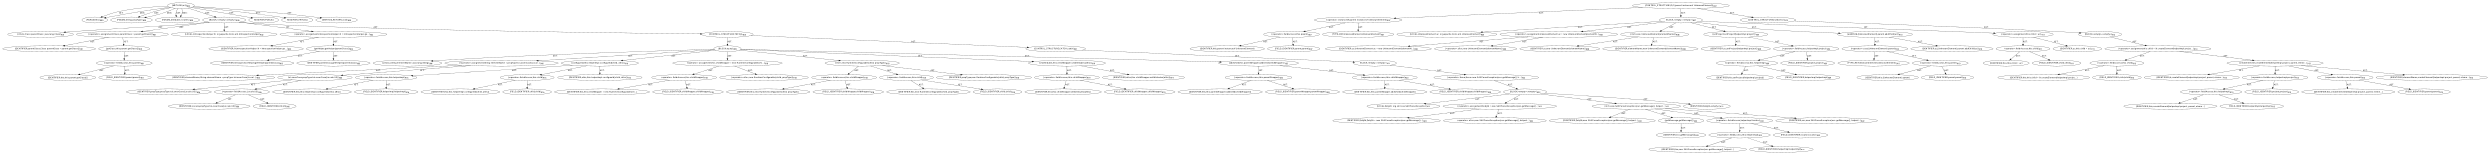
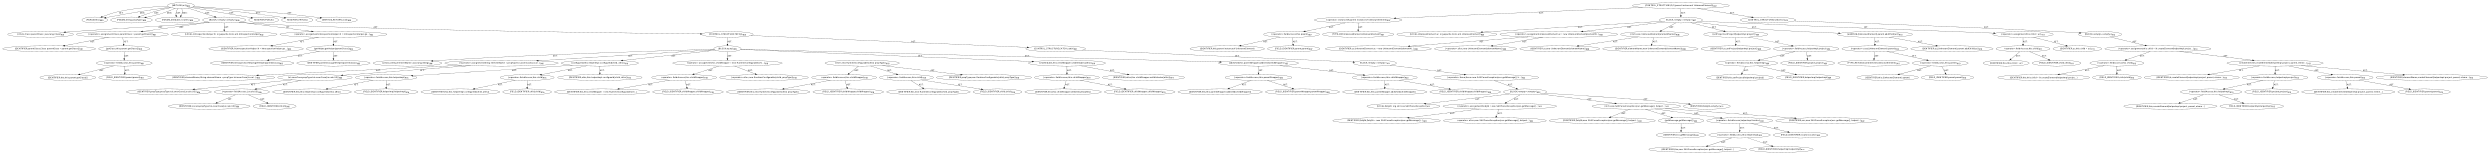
  digraph {
    fontname=Roboto
    node [fontname=Roboto]
    edge [fontname=Roboto]
    n1 [label=<(METHOD,init)<SUB>900</SUB>>]
    n2 [label=<(PARAM,this)<SUB>900</SUB>>]
    n3 [label=<(PARAM,String propType)<SUB>900</SUB>>]
    n4 [label=<(PARAM,AttributeList attrs)<SUB>900</SUB>>]
    n5 [label=<(BLOCK,&lt;empty&gt;,&lt;empty&gt;)<SUB>900</SUB>>]
    n6 [label=<(MODIFIER,PUBLIC)>]
    n7 [label=<(MODIFIER,VIRTUAL)>]
    n8 [label=<(METHOD_RETURN,void)<SUB>900</SUB>>]
    n9 [label=<(LOCAL,Class parentClass: java.lang.Class)<SUB>901</SUB>>]
    n10 [label=<(&lt;operator&gt;.assignment,Class parentClass = parent.getClass())<SUB>901</SUB>>]
    n11 [label=<(LOCAL,IntrospectionHelper ih: org.apache.tools.ant.IntrospectionHelper)<SUB>902</SUB>>]
    n12 [label=<(&lt;operator&gt;.assignment,IntrospectionHelper ih = IntrospectionHelper.ge...)<SUB>902</SUB>>]
    n13 [label=<(CONTROL_STRUCTURE,TRY,try)<SUB>905</SUB>>]
    n14 [label=<(IDENTIFIER,parentClass,Class parentClass = parent.getClass())<SUB>901</SUB>>]
    n15 [label=<(getClass,this.parent.getClass())<SUB>901</SUB>>]
    n16 [label=<(IDENTIFIER,ih,IntrospectionHelper ih = IntrospectionHelper.ge...)<SUB>902</SUB>>]
    n17 [label=<(getHelper,getHelper(parentClass))<SUB>903</SUB>>]
    n18 [label=<(BLOCK,try,try)<SUB>905</SUB>>]
    n19 [label=<(CONTROL_STRUCTURE,CATCH,catch)<SUB>921</SUB>>]
    n20 [label=<(&lt;operator&gt;.fieldAccess,this.parent)<SUB>901</SUB>>]
    n21 [label=<(IDENTIFIER,this,this.parent.getClass())>]
    n22 [label=<(FIELD_IDENTIFIER,parent,parent)<SUB>901</SUB>>]
    n23 [label=<(IDENTIFIER,IntrospectionHelper,getHelper(parentClass))<SUB>903</SUB>>]
    n24 [label=<(IDENTIFIER,parentClass,getHelper(parentClass))<SUB>903</SUB>>]
    n25 [label=<(LOCAL,String elementName: java.lang.String)<SUB>906</SUB>>]
    n26 [label=<(&lt;operator&gt;.assignment,String elementName = propType.toLowerCase(Local...)<SUB>906</SUB>>]
    n27 [label=<(configureId,this.helperImpl.configureId(child, attrs))<SUB>916</SUB>>]
    n28 [label=<(&lt;operator&gt;.assignment,this.childWrapper = new RuntimeConfigurable(chi...)<SUB>918</SUB>>]
    n29 [label=<(&lt;init&gt;,new RuntimeConfigurable(child, propType))<SUB>918</SUB>>]
    n30 [label=<(setAttributes,this.childWrapper.setAttributes(attrs))<SUB>919</SUB>>]
    n31 [label=<(addChild,this.parentWrapper.addChild(childWrapper))<SUB>920</SUB>>]
    n32 [label=<(BLOCK,&lt;empty&gt;,&lt;empty&gt;)<SUB>921</SUB>>]
    n33 [label=<(IDENTIFIER,elementName,String elementName = propType.toLowerCase(Local...)<SUB>906</SUB>>]
    n34 [label=<(toLowerCase,propType.toLowerCase(Locale.US))<SUB>906</SUB>>]
    n35 [label=<(CONTROL_STRUCTURE,IF,if (parent instanceof UnknownElement))<SUB>907</SUB>>]
    n36 [label=<(&lt;operator&gt;.instanceOf,parent instanceof UnknownElement)<SUB>907</SUB>>]
    n37 [label=<(BLOCK,&lt;empty&gt;,&lt;empty&gt;)<SUB>907</SUB>>]
    n38 [label=<(CONTROL_STRUCTURE,ELSE,else)<SUB>912</SUB>>]
    n39 [label=<(&lt;operator&gt;.fieldAccess,this.helperImpl)<SUB>916</SUB>>]
    n40 [label=<(&lt;operator&gt;.fieldAccess,this.child)<SUB>916</SUB>>]
    n41 [label=<(IDENTIFIER,attrs,this.helperImpl.configureId(child, attrs))<SUB>916</SUB>>]
    n42 [label=<(&lt;operator&gt;.fieldAccess,this.childWrapper)<SUB>918</SUB>>]
    n43 [label=<(&lt;operator&gt;.alloc,new RuntimeConfigurable(child, propType))<SUB>918</SUB>>]
    n44 [label=<(&lt;operator&gt;.fieldAccess,this.childWrapper)<SUB>918</SUB>>]
    n45 [label=<(&lt;operator&gt;.fieldAccess,this.child)<SUB>918</SUB>>]
    n46 [label=<(IDENTIFIER,propType,new RuntimeConfigurable(child, propType))<SUB>918</SUB>>]
    n47 [label=<(&lt;operator&gt;.fieldAccess,this.childWrapper)<SUB>919</SUB>>]
    n48 [label=<(IDENTIFIER,attrs,this.childWrapper.setAttributes(attrs))<SUB>919</SUB>>]
    n49 [label=<(&lt;operator&gt;.fieldAccess,this.parentWrapper)<SUB>920</SUB>>]
    n50 [label=<(&lt;operator&gt;.fieldAccess,this.childWrapper)<SUB>920</SUB>>]
    n51 [label=<(IDENTIFIER,propType,propType.toLowerCase(Locale.US))<SUB>906</SUB>>]
    n52 [label=<(&lt;operator&gt;.fieldAccess,Locale.US)<SUB>906</SUB>>]
    n53 [label=<(IDENTIFIER,Locale,propType.toLowerCase(Locale.US))<SUB>906</SUB>>]
    n54 [label=<(FIELD_IDENTIFIER,US,US)<SUB>906</SUB>>]
    n55 [label=<(&lt;operator&gt;.fieldAccess,this.parent)<SUB>907</SUB>>]
    n56 [label=<(TYPE_REF,UnknownElement,UnknownElement)<SUB>907</SUB>>]
    n57 [label=<(LOCAL,UnknownElement uc: org.apache.tools.ant.UnknownElement)<SUB>908</SUB>>]
    n58 [label=<(&lt;operator&gt;.assignment,UnknownElement uc = new UnknownElement(elementN...)<SUB>908</SUB>>]
    n59 [label=<(&lt;init&gt;,new UnknownElement(elementName))<SUB>908</SUB>>]
    n60 [label=<(setProject,setProject(helperImpl.project))<SUB>909</SUB>>]
    n61 [label=<(addChild,(UnknownElement) parent.addChild(uc))<SUB>910</SUB>>]
    n62 [label=<(&lt;operator&gt;.assignment,this.child = uc)<SUB>911</SUB>>]
    n63 [label=<(BLOCK,&lt;empty&gt;,&lt;empty&gt;)<SUB>912</SUB>>]
    n64 [label=<(IDENTIFIER,this,parent instanceof UnknownElement)>]
    n65 [label=<(FIELD_IDENTIFIER,parent,parent)<SUB>907</SUB>>]
    n66 [label=<(IDENTIFIER,uc,UnknownElement uc = new UnknownElement(elementN...)<SUB>908</SUB>>]
    n67 [label=<(&lt;operator&gt;.alloc,new UnknownElement(elementName))<SUB>908</SUB>>]
    n68 [label=<(IDENTIFIER,uc,new UnknownElement(elementName))<SUB>908</SUB>>]
    n69 [label=<(IDENTIFIER,elementName,new UnknownElement(elementName))<SUB>908</SUB>>]
    n70 [label=<(IDENTIFIER,uc,setProject(helperImpl.project))<SUB>909</SUB>>]
    n71 [label=<(&lt;operator&gt;.fieldAccess,helperImpl.project)<SUB>909</SUB>>]
    n72 [label=<(&lt;operator&gt;.cast,(UnknownElement) parent)<SUB>910</SUB>>]
    n73 [label=<(IDENTIFIER,uc,(UnknownElement) parent.addChild(uc))<SUB>910</SUB>>]
    n74 [label=<(&lt;operator&gt;.fieldAccess,this.child)<SUB>911</SUB>>]
    n75 [label=<(IDENTIFIER,uc,this.child = uc)<SUB>911</SUB>>]
    n76 [label=<(&lt;operator&gt;.fieldAccess,this.helperImpl)<SUB>909</SUB>>]
    n77 [label=<(FIELD_IDENTIFIER,project,project)<SUB>909</SUB>>]
    n78 [label=<(IDENTIFIER,this,setProject(helperImpl.project))>]
    n79 [label=<(FIELD_IDENTIFIER,helperImpl,helperImpl)<SUB>909</SUB>>]
    n80 [label=<(TYPE_REF,UnknownElement,UnknownElement)<SUB>910</SUB>>]
    n81 [label=<(&lt;operator&gt;.fieldAccess,this.parent)<SUB>910</SUB>>]
    n82 [label=<(IDENTIFIER,this,(UnknownElement) parent)>]
    n83 [label=<(FIELD_IDENTIFIER,parent,parent)<SUB>910</SUB>>]
    n84 [label=<(IDENTIFIER,this,this.child = uc)>]
    n85 [label=<(FIELD_IDENTIFIER,child,child)<SUB>911</SUB>>]
    n86 [label=<(&lt;operator&gt;.assignment,this.child = ih.createElement(helperImpl.projec...)<SUB>913</SUB>>]
    n87 [label=<(&lt;operator&gt;.fieldAccess,this.child)<SUB>913</SUB>>]
    n88 [label=<(createElement,createElement(helperImpl.project, parent, eleme...)<SUB>913</SUB>>]
    n89 [label=<(IDENTIFIER,this,this.child = ih.createElement(helperImpl.projec...)>]
    n90 [label=<(FIELD_IDENTIFIER,child,child)<SUB>913</SUB>>]
    n91 [label=<(IDENTIFIER,ih,createElement(helperImpl.project, parent, eleme...)<SUB>913</SUB>>]
    n92 [label=<(&lt;operator&gt;.fieldAccess,helperImpl.project)<SUB>913</SUB>>]
    n93 [label=<(&lt;operator&gt;.fieldAccess,this.parent)<SUB>913</SUB>>]
    n94 [label=<(IDENTIFIER,elementName,createElement(helperImpl.project, parent, eleme...)<SUB>913</SUB>>]
    n95 [label=<(&lt;operator&gt;.fieldAccess,this.helperImpl)<SUB>913</SUB>>]
    n96 [label=<(FIELD_IDENTIFIER,project,project)<SUB>913</SUB>>]
    n97 [label=<(IDENTIFIER,this,createElement(helperImpl.project, parent, eleme...)>]
    n98 [label=<(FIELD_IDENTIFIER,parent,parent)<SUB>913</SUB>>]
    n99 [label=<(IDENTIFIER,this,createElement(helperImpl.project, parent, eleme...)>]
    n100 [label=<(FIELD_IDENTIFIER,helperImpl,helperImpl)<SUB>913</SUB>>]
    n101 [label=<(IDENTIFIER,this,this.helperImpl.configureId(child, attrs))>]
    n102 [label=<(FIELD_IDENTIFIER,helperImpl,helperImpl)<SUB>916</SUB>>]
    n103 [label=<(IDENTIFIER,this,this.helperImpl.configureId(child, attrs))>]
    n104 [label=<(FIELD_IDENTIFIER,child,child)<SUB>916</SUB>>]
    n105 [label=<(IDENTIFIER,this,this.childWrapper = new RuntimeConfigurable(chi...)>]
    n106 [label=<(FIELD_IDENTIFIER,childWrapper,childWrapper)<SUB>918</SUB>>]
    n107 [label=<(IDENTIFIER,this,new RuntimeConfigurable(child, propType))>]
    n108 [label=<(FIELD_IDENTIFIER,childWrapper,childWrapper)<SUB>918</SUB>>]
    n109 [label=<(IDENTIFIER,this,new RuntimeConfigurable(child, propType))>]
    n110 [label=<(FIELD_IDENTIFIER,child,child)<SUB>918</SUB>>]
    n111 [label=<(IDENTIFIER,this,this.childWrapper.setAttributes(attrs))>]
    n112 [label=<(FIELD_IDENTIFIER,childWrapper,childWrapper)<SUB>919</SUB>>]
    n113 [label=<(IDENTIFIER,this,this.parentWrapper.addChild(childWrapper))>]
    n114 [label=<(FIELD_IDENTIFIER,parentWrapper,parentWrapper)<SUB>920</SUB>>]
    n115 [label=<(IDENTIFIER,this,this.parentWrapper.addChild(childWrapper))>]
    n116 [label=<(FIELD_IDENTIFIER,childWrapper,childWrapper)<SUB>920</SUB>>]
    n117 [label=<(&lt;operator&gt;.throw,throw new SAXParseException(exc.getMessage(), h...)<SUB>922</SUB>>]
    n118 [label=<(BLOCK,&lt;empty&gt;,&lt;empty&gt;)<SUB>922</SUB>>]
    n119 [label=<(LOCAL,$obj26: org.xml.sax.SAXParseException)<SUB>922</SUB>>]
    n120 [label=<(&lt;operator&gt;.assignment,$obj26 = new SAXParseException(exc.getMessage()...)<SUB>922</SUB>>]
    n121 [label=<(&lt;init&gt;,new SAXParseException(exc.getMessage(), helperI...)<SUB>922</SUB>>]
    n122 [label=<(IDENTIFIER,$obj26,&lt;empty&gt;)<SUB>922</SUB>>]
    n123 [label=<(IDENTIFIER,$obj26,$obj26 = new SAXParseException(exc.getMessage()...)<SUB>922</SUB>>]
    n124 [label=<(&lt;operator&gt;.alloc,new SAXParseException(exc.getMessage(), helperI...)<SUB>922</SUB>>]
    n125 [label=<(IDENTIFIER,$obj26,new SAXParseException(exc.getMessage(), helperI...)<SUB>922</SUB>>]
    n126 [label=<(getMessage,getMessage())<SUB>922</SUB>>]
    n127 [label=<(&lt;operator&gt;.fieldAccess,helperImpl.locator)<SUB>922</SUB>>]
    n128 [label=<(IDENTIFIER,exc,new SAXParseException(exc.getMessage(), helperI...)<SUB>922</SUB>>]
    n129 [label=<(IDENTIFIER,exc,getMessage())<SUB>922</SUB>>]
    n130 [label=<(&lt;operator&gt;.fieldAccess,this.helperImpl)<SUB>922</SUB>>]
    n131 [label=<(FIELD_IDENTIFIER,locator,locator)<SUB>922</SUB>>]
    n132 [label=<(IDENTIFIER,this,new SAXParseException(exc.getMessage(), helperI...)>]
    n133 [label=<(FIELD_IDENTIFIER,helperImpl,helperImpl)<SUB>922</SUB>>]
    n1 -> n2 [label="AST: "]
    n1 -> n2 [label="DDG: "]
    n1 -> n3 [label="AST: "]
    n1 -> n3 [label="DDG: "]
    n1 -> n4 [label="AST: "]
    n1 -> n4 [label="DDG: "]
    n1 -> n5 [label="AST: "]
    n1 -> n6 [label="AST: "]
    n1 -> n7 [label="AST: "]
    n1 -> n8 [label="AST: "]
    n5 -> n9 [label="AST: "]
    n5 -> n10 [label="AST: "]
    n5 -> n11 [label="AST: "]
    n5 -> n12 [label="AST: "]
    n5 -> n13 [label="AST: "]
    n10 -> n14 [label="AST: "]
    n10 -> n15 [label="AST: "]
    n12 -> n16 [label="AST: "]
    n12 -> n17 [label="AST: "]
    n13 -> n18 [label="AST: "]
    n13 -> n19 [label="AST: "]
    n15 -> n20 [label="AST: "]
    n17 -> n23 [label="AST: "]
    n17 -> n24 [label="AST: "]
    n18 -> n25 [label="AST: "]
    n18 -> n26 [label="AST: "]
    n18 -> n27 [label="AST: "]
    n18 -> n28 [label="AST: "]
-   n18 -> n29 [label="AST: "]
    n18 -> n30 [label="AST: "]
    n18 -> n31 [label="AST: "]
    n19 -> n32 [label="AST: "]
    n20 -> n21 [label="AST: "]
    n20 -> n22 [label="AST: "]
    n26 -> n33 [label="AST: "]
    n26 -> n34 [label="AST: "]
    n27 -> n39 [label="AST: "]
    n27 -> n40 [label="AST: "]
    n27 -> n41 [label="AST: "]
    n28 -> n42 [label="AST: "]
    n28 -> n43 [label="AST: "]
    n29 -> n44 [label="AST: "]
    n29 -> n45 [label="AST: "]
    n29 -> n46 [label="AST: "]
    n30 -> n47 [label="AST: "]
    n30 -> n48 [label="AST: "]
    n31 -> n49 [label="AST: "]
    n31 -> n50 [label="AST: "]
    n32 -> n117 [label="AST: "]
    n34 -> n51 [label="AST: "]
    n34 -> n52 [label="AST: "]
    n35 -> n36 [label="AST: "]
    n35 -> n37 [label="AST: "]
    n35 -> n38 [label="AST: "]
    n36 -> n55 [label="AST: "]
    n36 -> n56 [label="AST: "]
    n37 -> n57 [label="AST: "]
    n37 -> n58 [label="AST: "]
    n37 -> n59 [label="AST: "]
    n37 -> n60 [label="AST: "]
    n37 -> n61 [label="AST: "]
    n37 -> n62 [label="AST: "]
    n38 -> n63 [label="AST: "]
    n39 -> n101 [label="AST: "]
    n39 -> n102 [label="AST: "]
    n40 -> n103 [label="AST: "]
    n40 -> n104 [label="AST: "]
    n42 -> n105 [label="AST: "]
    n42 -> n106 [label="AST: "]
    n44 -> n107 [label="AST: "]
    n44 -> n108 [label="AST: "]
    n45 -> n109 [label="AST: "]
    n45 -> n110 [label="AST: "]
    n47 -> n111 [label="AST: "]
    n47 -> n112 [label="AST: "]
    n49 -> n113 [label="AST: "]
    n49 -> n114 [label="AST: "]
    n50 -> n115 [label="AST: "]
    n50 -> n116 [label="AST: "]
    n52 -> n53 [label="AST: "]
    n52 -> n54 [label="AST: "]
    n55 -> n64 [label="AST: "]
    n55 -> n65 [label="AST: "]
    n58 -> n66 [label="AST: "]
    n58 -> n67 [label="AST: "]
    n59 -> n68 [label="AST: "]
    n59 -> n69 [label="AST: "]
    n60 -> n70 [label="AST: "]
    n60 -> n71 [label="AST: "]
    n61 -> n72 [label="AST: "]
    n61 -> n73 [label="AST: "]
    n62 -> n74 [label="AST: "]
    n62 -> n75 [label="AST: "]
    n63 -> n86 [label="AST: "]
    n71 -> n76 [label="AST: "]
    n71 -> n77 [label="AST: "]
    n72 -> n80 [label="AST: "]
    n72 -> n81 [label="AST: "]
    n74 -> n84 [label="AST: "]
    n74 -> n85 [label="AST: "]
    n76 -> n78 [label="AST: "]
    n76 -> n79 [label="AST: "]
    n81 -> n82 [label="AST: "]
    n81 -> n83 [label="AST: "]
    n86 -> n87 [label="AST: "]
    n86 -> n88 [label="AST: "]
    n87 -> n89 [label="AST: "]
    n87 -> n90 [label="AST: "]
    n88 -> n91 [label="AST: "]
    n88 -> n92 [label="AST: "]
    n88 -> n93 [label="AST: "]
    n88 -> n94 [label="AST: "]
    n92 -> n95 [label="AST: "]
    n92 -> n96 [label="AST: "]
    n93 -> n97 [label="AST: "]
    n93 -> n98 [label="AST: "]
    n95 -> n99 [label="AST: "]
    n95 -> n100 [label="AST: "]
    n117 -> n118 [label="AST: "]
    n118 -> n119 [label="AST: "]
    n118 -> n120 [label="AST: "]
    n118 -> n121 [label="AST: "]
    n118 -> n122 [label="AST: "]
    n120 -> n123 [label="AST: "]
    n120 -> n124 [label="AST: "]
    n121 -> n125 [label="AST: "]
    n121 -> n126 [label="AST: "]
    n121 -> n127 [label="AST: "]
    n121 -> n128 [label="AST: "]
    n126 -> n129 [label="AST: "]
    n127 -> n130 [label="AST: "]
    n127 -> n131 [label="AST: "]
    n130 -> n132 [label="AST: "]
    n130 -> n133 [label="AST: "]
  }
